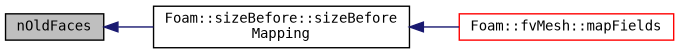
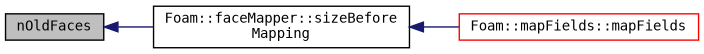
  digraph {
    fontname="DejaVu Sans Mono"
    rankdir=LR
    node [color=black fontname="DejaVu Sans Mono" fontsize=10 shape=record]
    edge [color=midnightblue dir=back fontname="DejaVu Sans Mono" fontsize=10 labelfontname=FreeSans labelfontsize=10 style=solid]
    n1 [fillcolor=grey75 fontcolor=black height=0.2 label=nOldFaces style=filled width=0.4]
-   n2 [height=0.2 label="Foam::sizeBefore::sizeBefore\lMapping" width=0.4]
-   n3 [color=red height=0.2 label="Foam::fvMesh::mapFields" width=0.4]
+   n2 [height=0.2 label="Foam::faceMapper::sizeBefore\lMapping" width=0.4]
+   n3 [color=red height=0.2 label="Foam::mapFields::mapFields" width=0.4]
    n1 -> n2
    n2 -> n3
  }
